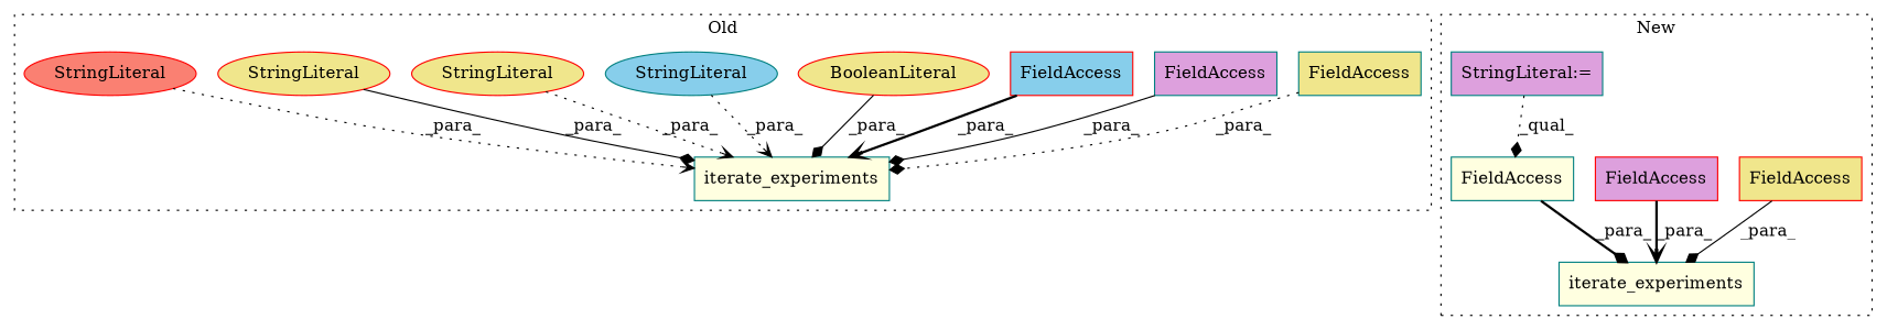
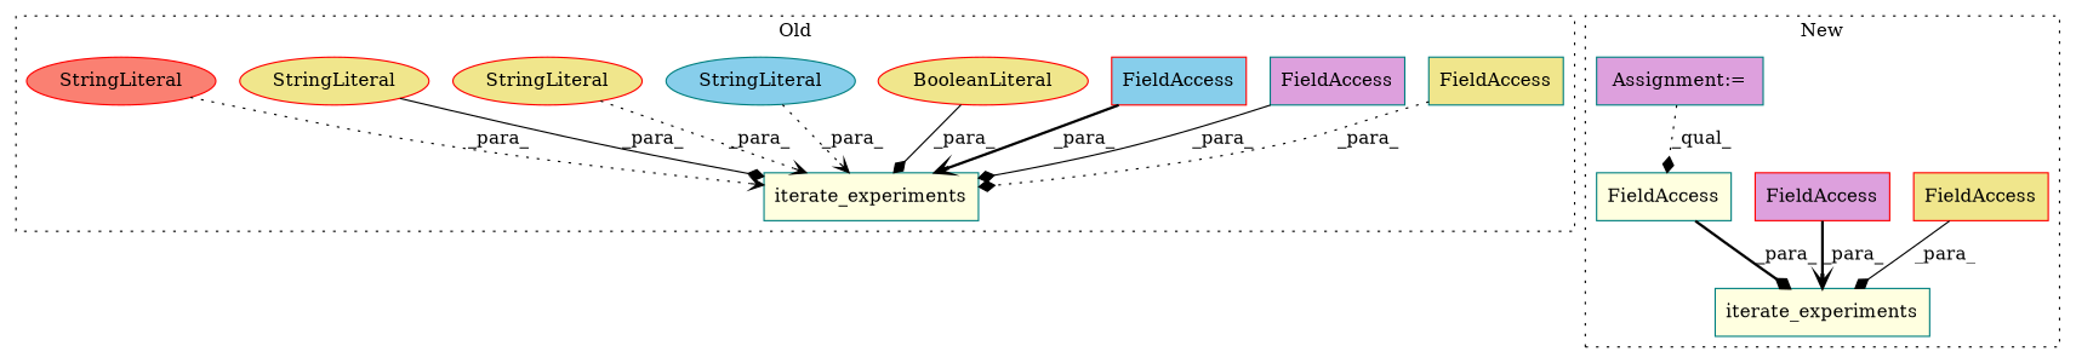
  digraph {
    node [a=22 l=5 shape=box style=filled fillcolor=khaki color=teal]
    edge [style=dotted arrowhead=diamond]
    n1 [a=32 l="20,1" label=iterate_experiments s="2469,2605" fillcolor=lightyellow]
    n2 [l=13 label=FieldAccess s=2489]
    n3 [label=FieldAccess s=2509 fillcolor=plum]
    n4 [label=FieldAccess s=2503 fillcolor=skyblue color=red]
    n5 [a=9 l=4 label=BooleanLiteral s=2515 shape=ellipse color=red]
    n6 [a=45 l=15 label=StringLiteral s=2520 shape=ellipse fillcolor=skyblue]
    n7 [a=45 l=26 label=StringLiteral s=2562 shape=ellipse color=red]
    n8 [a=45 l=16 label=StringLiteral s=2589 shape=ellipse color=red]
    n9 [a=45 l=25 label=StringLiteral s=2536 shape=ellipse fillcolor=salmon color=red]
    n10 [a=32 l="20,1" label=iterate_experiments s="2255,2309" fillcolor=lightyellow]
    n11 [label=FieldAccess s=2304 color=red]
    n12 [label=FieldAccess s=2298 fillcolor=plum color=red]
    n13 [l=22 label=FieldAccess s=2275 fillcolor=lightyellow]
-   n14 [a=7 l=13 label="StringLiteral:=" s=1152 fillcolor=plum]
+   n14 [a=7 l=13 label="Assignment:=" s=1152 fillcolor=plum]
    subgraph cluster_1 {
      label=Old
      style=dotted
      n1
      n2
      n3
      n4
      n5
      n6
      n7
      n8
      n9
    }
    subgraph cluster_2 {
      label=New
      style=dotted
      n10
      n11
      n12
      n13
      n14
    }
    n2 -> n1 [label=_para_]
    n3 -> n1 [label=_para_ style=solid]
    n4 -> n1 [label=_para_ style=bold arrowhead=vee]
    n5 -> n1 [label=_para_ style=solid]
    n6 -> n1 [label=_para_ arrowhead=vee]
    n7 -> n1 [label=_para_ arrowhead=vee]
    n8 -> n1 [label=_para_ style=solid]
    n9 -> n1 [label=_para_ arrowhead=vee]
    n11 -> n10 [label=_para_ style=solid]
    n12 -> n10 [label=_para_ style=bold arrowhead=vee]
    n13 -> n10 [label=_para_ style=bold]
    n14 -> n13 [label=_qual_]
  }
